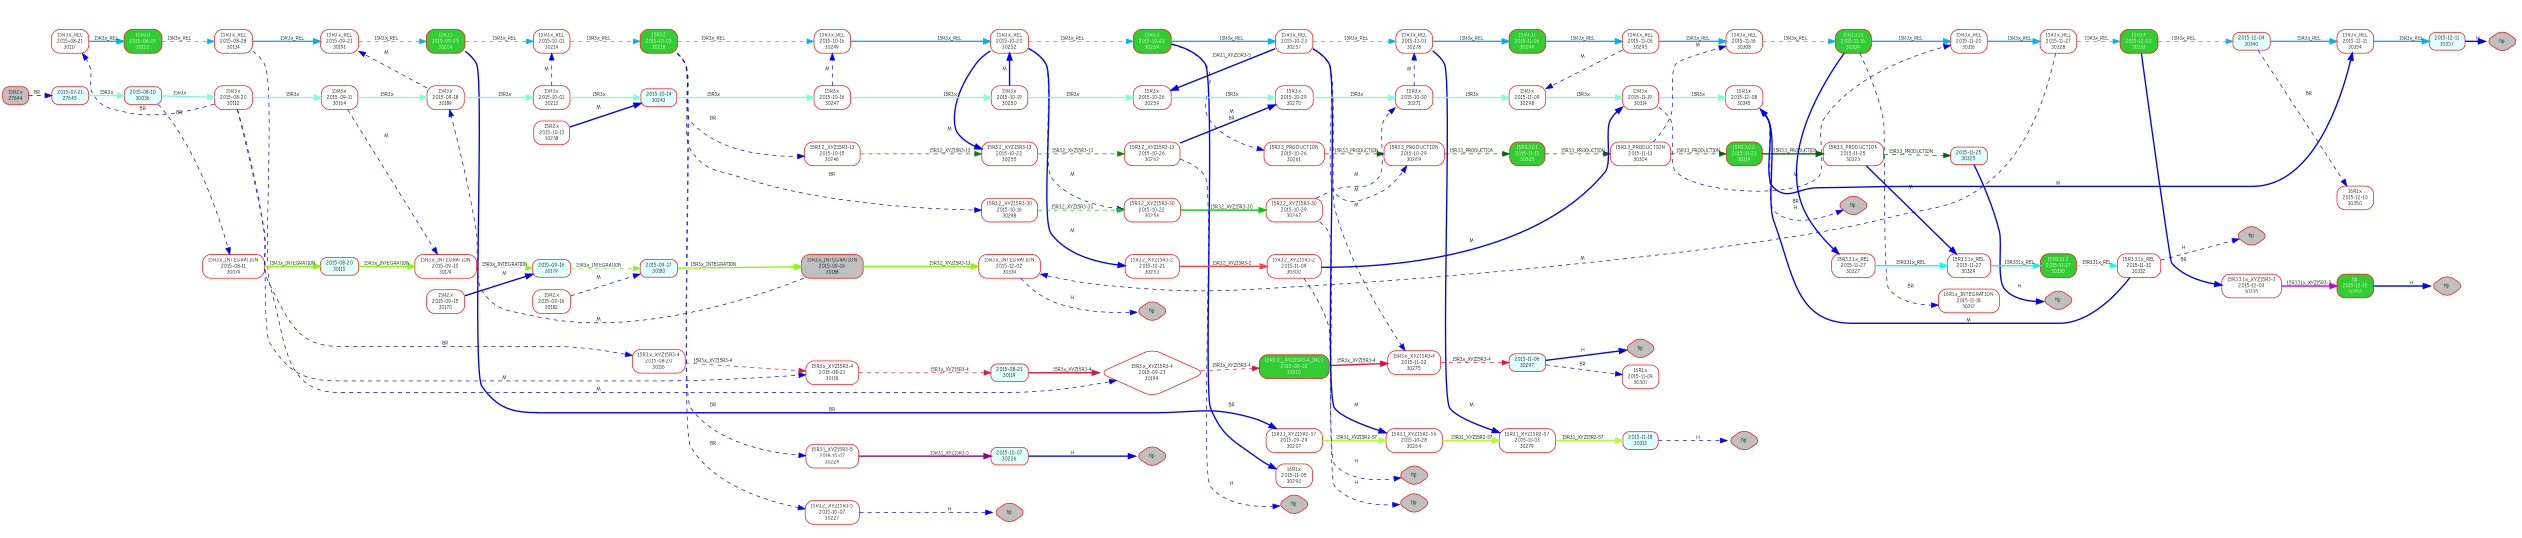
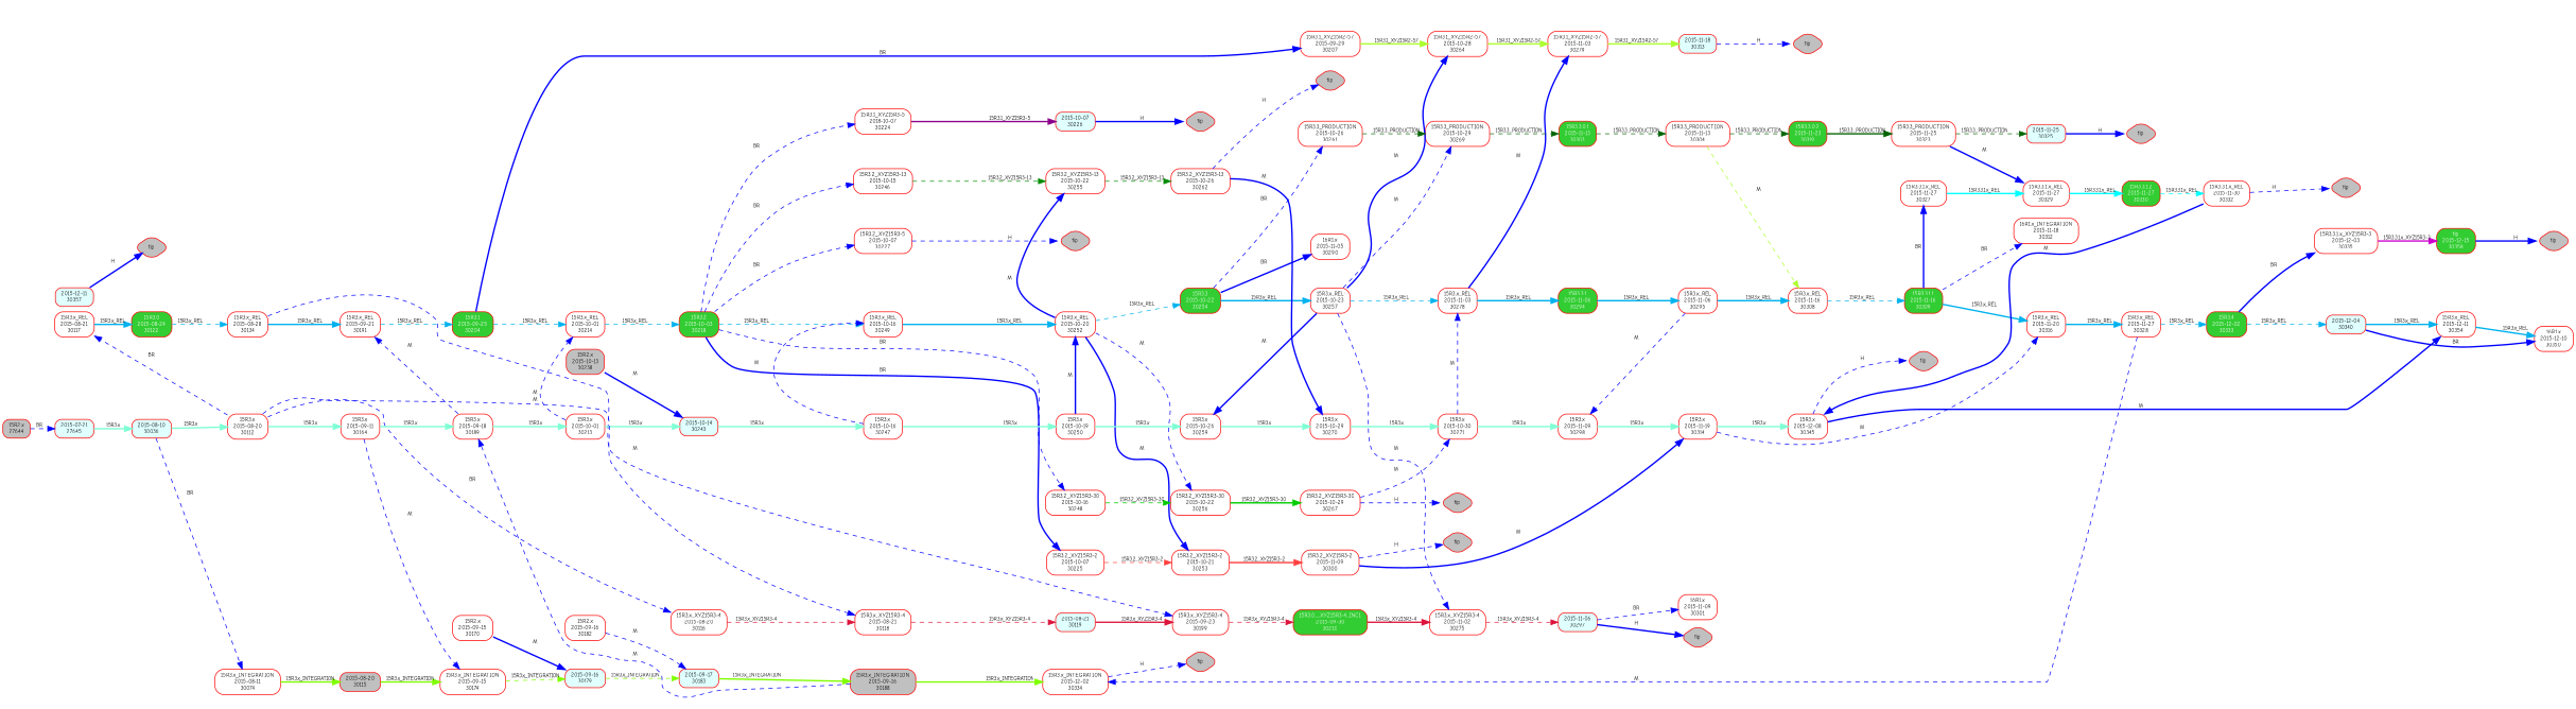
  digraph {
    bgcolor="#ffffff"
    fontname="Comic Neue"
    nodesep=0.1
    rankdir=LR
    ranksep=0.1
    node [color=red fillcolor=white fontcolor=black fontname="Comic Neue" fontsize=8 shape=box style="rounded,filled"]
    edge [color=blue fontname="Comic Neue" fontsize=7 style=bold]
    n1 [fillcolor=limegreen fontcolor=white height=0.3 label="15R3.2\n2015-10-03\n30218" width=0.3]
    n2 [height=0.3 label="15R3.x_REL\n2015-10-16\n30249" width=0.3]
    n3 [fillcolor=lightcyan height=0.3 label="2015-12-11\n30357" width=0.3]
    n4 [fillcolor=limegreen fontcolor=white height=0.3 label="15R3.3.1.1\n2015-11-16\n30309" width=0.3]
    n5 [height=0.3 label="15R3.x_REL\n2015-11-20\n30316" width=0.3]
    n6 [height=0.3 label="15R3.x_REL\n2015-11-27\n30328" width=0.3]
    n7 [height=0.3 label="15R3.x_REL\n2015-10-20\n30252" width=0.3]
    n8 [fillcolor=limegreen fontcolor=white height=0.3 label="15R3.3\n2015-10-22\n30254" width=0.3]
    n9 [fillcolor=limegreen fontcolor=white height=0.3 label="15R3.0\n2015-08-24\n30122" width=0.3]
    n10 [height=0.3 label="15R3.x_REL\n2015-08-28\n30134" width=0.3]
    n11 [height=0.3 label="15R3.x_REL\n2015-11-03\n30278" width=0.3]
    n12 [fillcolor=limegreen fontcolor=white height=0.3 label="15R3.3.1\n2015-11-06\n30294" width=0.3]
    n13 [height=0.3 label="15R3.x_REL\n2015-10-23\n30257" width=0.3]
    n14 [height=0.3 label="15R3.x_REL\n2015-09-21\n30191" width=0.3]
    n15 [fillcolor=limegreen fontcolor=white height=0.3 label="15R3.1\n2015-09-25\n30204" width=0.3]
    n16 [fillcolor=lightcyan height=0.3 label="2015-12-04\n30340" width=0.3]
    n17 [height=0.3 label="15R3.x_REL\n2015-12-11\n30354" width=0.3]
    n18 [height=0.3 label="15R3.x_REL\n2015-10-01\n30214" width=0.3]
    n19 [height=0.3 label="15R3.x_REL\n2015-08-21\n30117" width=0.3]
    n20 [height=0.3 label="15R3.x_REL\n2015-11-06\n30295" width=0.3]
    n21 [height=0.3 label="15R3.x_REL\n2015-11-16\n30308" width=0.3]
    n22 [fillcolor=limegreen fontcolor=white height=0.3 label="15R3.4\n2015-12-02\n30333" width=0.3]
    n23 [height=0.3 label="15R3.x\n2015-10-01\n30213" width=0.3]
    n24 [fillcolor=lightcyan height=0.3 label="2015-10-14\n30243" width=0.3]
    n25 [fillcolor=lightcyan height=0.3 label="2015-08-10\n30036" width=0.3]
    n26 [height=0.3 label="15R3.x\n2015-08-20\n30112" width=0.3]
    n27 [height=0.3 label="15R3.x\n2015-10-19\n30250" width=0.3]
    n28 [height=0.3 label="15R3.x\n2015-10-26\n30259" width=0.3]
    n29 [height=0.3 label="15R3.x\n2015-10-16\n30247" width=0.3]
    n30 [height=0.3 label="15R3.x\n2015-12-08\n30345" width=0.3]
    n31 [height=0.3 label="15R3.x\n2015-09-11\n30164" width=0.3]
    n32 [height=0.3 label="15R3.x\n2015-10-29\n30270" width=0.3]
    n33 [height=0.3 label="15R3.x\n2015-10-30\n30271" width=0.3]
    n34 [height=0.3 label="15R3.x\n2015-11-09\n30298" width=0.3]
    n35 [fillcolor=lightcyan height=0.3 label="2015-07-21\n27645" width=0.3]
    n36 [height=0.3 label="15R3.x\n2015-11-19\n30314" width=0.3]
    n37 [height=0.3 label="15R3.x\n2015-09-18\n30189" width=0.3]
    n38 [height=0.3 label="15R3.x_INTEGRATION\n2015-09-15\n30174" width=0.3]
    n39 [fillcolor=lightcyan height=0.3 label="2015-09-16\n30179" width=0.3]
    n40 [fillcolor=lightcyan height=0.3 label="2015-09-17\n30183" width=0.3]
    n41 [fillcolor=gray height=0.3 label="15R3.x_INTEGRATION\n2015-09-16\n30188" width=0.3]
-   n42 [fillcolor=lightcyan height=0.3 label="2015-08-20\n30115" width=0.3]
+   n42 [fillcolor=gray height=0.3 label="2015-08-20\n30115" width=0.3]
    n43 [height=0.3 label="15R3.x_INTEGRATION\n2015-12-02\n30334" width=0.3]
    n44 [height=0.3 label="15R3.x_INTEGRATION\n2015-08-11\n30074" width=0.3]
    n45 [fillcolor=lightcyan height=0.3 label="2015-08-21\n30119" width=0.3]
-   n46 [height=0.3 label="15R3.x_XYZ15R3-4\n2015-09-23\n30199" shape=diamond width=0.3]
+   n46 [height=0.3 label="15R3.x_XYZ15R3-4\n2015-09-23\n30199" width=0.3]
    n47 [height=0.3 label="15R3.x_XYZ15R3-4\n2015-08-21\n30118" width=0.3]
    n48 [fillcolor=limegreen fontcolor=white height=0.3 label="15R3.0__XYZ15R3-4_INC1\n2015-09-30\n30210" width=0.3]
    n49 [height=0.3 label="15R3.x_XYZ15R3-4\n2015-11-02\n30275" width=0.3]
    n50 [fillcolor=lightcyan height=0.3 label="2015-11-06\n30297" width=0.3]
    n51 [height=0.3 label="15R3.x_XYZ15R3-4\n2015-08-20\n30116" width=0.3]
    n52 [height=0.3 label="15R3.3_PRODUCTION\n2015-10-29\n30269" width=0.3]
    n53 [fillcolor=limegreen fontcolor=white height=0.3 label="15R3.3.0.1\n2015-11-13\n30303" width=0.3]
    n54 [fillcolor=lightcyan height=0.3 label="2015-11-25\n30325" width=0.3]
    n55 [fillcolor=limegreen fontcolor=white height=0.3 label="15R3.3.0.2\n2015-11-23\n30319" width=0.3]
    n56 [height=0.3 label="15R3.3_PRODUCTION\n2015-11-25\n30323" width=0.3]
    n57 [height=0.3 label="15R3.3_PRODUCTION\n2015-11-13\n30304" width=0.3]
    n58 [height=0.3 label="15R3.3_PRODUCTION\n2015-10-26\n30261" width=0.3]
    n59 [height=0.3 label="15R3.3.1.x_REL\n2015-11-27\n30329" width=0.3]
    n60 [fillcolor=limegreen fontcolor=white height=0.3 label="15R3.3.1.2\n2015-11-27\n30330" width=0.3]
    n61 [height=0.3 label="15R3.3.1.x_REL\n2015-11-30\n30332" width=0.3]
    n62 [height=0.3 label="15R3.3.1.x_REL\n2015-11-27\n30327" width=0.3]
    n63 [fillcolor=lightcyan height=0.3 label="2015-11-18\n30313" width=0.3]
    n64 [height=0.3 label="15R3.1_XYZ15R2-57\n2015-11-03\n30279" width=0.3]
    n65 [height=0.3 label="15R3.1_XYZ15R2-57\n2015-09-29\n30207" width=0.3]
-   n66 [height=0.3 label="15R3.1_XYZ15R2-56\n2015-10-28\n30264" width=0.3]
+   n66 [height=0.3 label="15R3.1_XYZ15R2-57\n2015-10-28\n30264" width=0.3]
    n67 [height=0.3 label="15R3.2_XYZ15R3-30\n2015-10-22\n30256" width=0.3]
    n68 [height=0.3 label="15R3.2_XYZ15R3-30\n2015-10-29\n30267" width=0.3]
    n69 [height=0.3 label="15R3.2_XYZ15R3-30\n2015-10-16\n30248" width=0.3]
    n70 [height=0.3 label="15R3.2_XYZ15R3-2\n2015-11-09\n30300" width=0.3]
+   n71 [height=0.3 label="15R3.2_XYZ15R3-2\n2015-10-07\n30225" width=0.3]
    n72 [height=0.3 label="15R3.2_XYZ15R3-2\n2015-10-21\n30253" width=0.3]
    n73 [height=0.3 label="15R3.2_XYZ15R3-13\n2015-10-26\n30262" width=0.3]
    n74 [height=0.3 label="15R3.2_XYZ15R3-13\n2015-10-22\n30255" width=0.3]
    n75 [height=0.3 label="15R3.2_XYZ15R3-13\n2015-10-15\n30246" width=0.3]
    n76 [fillcolor=limegreen fontcolor=white height=0.3 label="tip\n2015-12-15\n30358" width=0.3]
    n77 [height=0.3 label="15R3.3.1.x_XYZ15R3-3\n2015-12-03\n30335" width=0.3]
    n78 [height=0.3 label="15R3.1_XYZ15R3-5\n2018-10-07\n30224" width=0.3]
    n79 [fillcolor=lightcyan height=0.3 label="2015-10-07\n30226" width=0.3]
    n80 [height=0.3 label="15R3.2_XYZ15R3-5\n2015-10-07\n30227" width=0.3]
    n81 [fillcolor=gray height=0.3 label=tip shape=diamond width=0.3]
    n82 [height=0.3 label="16R1.x_INTEGRATION\n2015-11-18\n30312" width=0.3]
    n83 [height=0.3 label="16R1.x\n2015-11-05\n30290" width=0.3]
    n84 [height=0.3 label="16R1.x\n2015-12-10\n30350" width=0.3]
    n85 [fillcolor=gray height=0.3 label=tip shape=diamond width=0.3]
    n86 [fillcolor=gray height=0.3 label=tip shape=diamond width=0.3]
    n87 [height=0.3 label="16R1.x\n2015-11-09\n30301" width=0.3]
    n88 [fillcolor=gray height=0.3 label=tip shape=diamond width=0.3]
    n89 [fillcolor=gray height=0.3 label=tip shape=diamond width=0.3]
    n90 [fillcolor=gray height=0.3 label=tip shape=diamond width=0.3]
    n91 [fillcolor=gray height=0.3 label=tip shape=diamond width=0.3]
    n92 [fillcolor=gray height=0.3 label=tip shape=diamond width=0.3]
    n93 [fillcolor=gray height=0.3 label=tip shape=diamond width=0.3]
    n94 [fillcolor=gray height=0.3 label=tip shape=diamond width=0.3]
    n95 [fillcolor=gray height=0.3 label=tip shape=diamond width=0.3]
    n96 [fillcolor=gray height=0.3 label=tip shape=diamond width=0.3]
    n97 [fillcolor=gray height=0.3 label=tip shape=diamond width=0.3]
-   n98 [height=0.3 label="15R2.x\n2015-10-13\n30238" width=0.3]
+   n98 [fillcolor=gray height=0.3 label="15R2.x\n2015-10-13\n30238" width=0.3]
    n99 [height=0.3 label="15R2.x\n2015-09-16\n30182" width=0.3]
    n100 [fillcolor=gray height=0.3 label="15R2.x\n27644" width=0.3]
    n101 [height=0.3 label="15R2.x\n2015-09-15\n30170" width=0.3]
    subgraph cluster_1 {
      label="XYZ_15R3.x_REL_BRANCH"
      style=invis
      n1
      n2
      n3
      n4
      n5
      n6
      n7
      n8
      n9
      n10
      n11
      n12
      n13
      n14
      n15
      n16
      n17
      n18
      n19
      n20
      n21
      n22
    }
    subgraph cluster_2 {
      label="XYZ_15R3.x_BRANCH"
      style=invis
      n23
      n24
      n25
      n26
      n27
      n28
      n29
      n30
      n31
      n32
      n33
      n34
      n35
      n36
      n37
    }
    subgraph cluster_3 {
      label="XYZ_15R3.x_INTEGRATION_BRANCH"
      style=invis
      n38
      n39
      n40
      n41
      n42
      n43
      n44
    }
    subgraph cluster_4 {
      label="feature_XYZ_15R3.x_XYZ15R3-4_BRANCH"
      style=invis
      n45
      n46
      n47
      n48
      n49
      n50
      n51
    }
    subgraph cluster_5 {
      label="XYZ_15R3.3_PRODUCTION_BRANCH"
      style=invis
      n52
      n53
      n54
      n55
      n56
      n57
      n58
    }
    subgraph cluster_6 {
      label="XYZ_15R3.3.1.x_REL_BRANCH"
      style=invis
      n59
      n60
      n61
      n62
    }
    subgraph cluster_7 {
      label="feature_XYZ_15R3.1_XYZ15R2-57_BRANCH"
      style=invis
      n63
      n64
      n65
      n66
    }
    subgraph cluster_8 {
      label="feature_XYZ_15R3.2_XYZ15R3-30_BRANCH"
      style=invis
      n67
      n68
      n69
    }
    subgraph cluster_9 {
      label="feature_XYZ_15R3.2_XYZ15R3-2_BRANCH"
      style=invis
      n70
+     n71
      n72
    }
    subgraph cluster_10 {
      label="feature_XYZ_15R3.2_XYZ15R3-13_BRANCH"
      style=invis
      n73
      n74
      n75
    }
    subgraph cluster_11 {
      label="feature_XYZ_15R3.3.1.x_XYZ15R3-3_BRANCH"
      style=invis
      n76
      n77
    }
    subgraph cluster_12 {
      label="feature_XYZ_15R3.1_XYZ15R3-5_BRANCH"
      style=invis
      n78
      n79
    }
    subgraph cluster_13 {
      label="feature_XYZ_15R3.2_XYZ15R3-5_BRANCH"
      style=invis
      n80
    }
    n1 -> n2 [color=deepskyblue2 height=0.4 label="15R3.x_REL" style=dashed width=0.4]
    n1 -> n69 [height=0.4 label=BR style=dashed width=0.4]
+   n1 -> n71 [height=0.4 label=BR width=0.4]
    n1 -> n75 [height=0.4 label=BR style=dashed width=0.4]
    n1 -> n78 [height=0.4 label=BR style=dashed width=0.4]
    n1 -> n80 [height=0.4 label=BR style=dashed width=0.4]
    n2 -> n7 [color=deepskyblue2 height=0.4 label="15R3.x_REL" width=0.4]
    n3 -> n81 [height=0.4 label=H width=0.4]
    n4 -> n5 [color=deepskyblue2 height=0.4 label="15R3.x_REL" width=0.4]
    n4 -> n62 [height=0.4 label=BR width=0.4]
    n4 -> n82 [height=0.4 label=BR style=dashed width=0.4]
    n5 -> n6 [color=deepskyblue2 height=0.4 label="15R3.x_REL" width=0.4]
    n6 -> n22 [color=deepskyblue2 height=0.4 label="15R3.x_REL" style=dashed width=0.4]
    n6 -> n43 [height=0.4 label=M style=dashed width=0.4]
    n7 -> n8 [color=deepskyblue2 height=0.4 label="15R3.x_REL" style=dashed width=0.4]
    n7 -> n67 [height=0.4 label=M style=dashed width=0.4]
    n7 -> n72 [height=0.4 label=M width=0.4]
    n7 -> n74 [height=0.4 label=M width=0.4]
    n8 -> n13 [color=deepskyblue2 height=0.4 label="15R3.x_REL" width=0.4]
    n8 -> n58 [height=0.4 label=BR style=dashed width=0.4]
    n8 -> n83 [height=0.4 label=BR width=0.4]
    n9 -> n10 [color=deepskyblue2 height=0.4 label="15R3.x_REL" style=dashed width=0.4]
    n10 -> n14 [color=deepskyblue2 height=0.4 label="15R3.x_REL" width=0.4]
    n10 -> n46 [height=0.4 label=M style=dashed width=0.4]
    n11 -> n12 [color=deepskyblue2 height=0.4 label="15R3.x_REL" width=0.4]
    n11 -> n64 [height=0.4 label=M width=0.4]
    n12 -> n20 [color=deepskyblue2 height=0.4 label="15R3.x_REL" width=0.4]
    n13 -> n11 [color=deepskyblue2 height=0.4 label="15R3.x_REL" style=dashed width=0.4]
-   n13 -> n28 [height=0.4 label="15R3.1_XYZ15R3-5" width=0.4]
+   n13 -> n28 [height=0.4 label=M width=0.4]
    n13 -> n49 [height=0.4 label=M style=dashed width=0.4]
    n13 -> n52 [height=0.4 label=M style=dashed width=0.4]
    n13 -> n66 [height=0.4 label=M width=0.4]
    n14 -> n15 [color=deepskyblue2 height=0.4 label="15R3.x_REL" style=dashed width=0.4]
    n15 -> n18 [color=deepskyblue2 height=0.4 label="15R3.x_REL" style=dashed width=0.4]
    n15 -> n65 [height=0.4 label=BR width=0.4]
    n16 -> n17 [color=deepskyblue2 height=0.4 label="15R3.x_REL" width=0.4]
-   n16 -> n84 [height=0.4 label=BR style=dashed width=0.4]
-   n17 -> n3 [color=deepskyblue2 height=0.4 label="15R3.x_REL" width=0.4]
+   n16 -> n84 [height=0.4 label=BR width=0.4]
+   n17 -> n84 [color=deepskyblue2 height=0.4 label="15R3.x_REL" width=0.4]
    n18 -> n1 [color=deepskyblue2 height=0.4 label="15R3.x_REL" style=dashed width=0.4]
    n19 -> n9 [color=deepskyblue2 height=0.4 label="15R3.x_REL" width=0.4]
    n20 -> n21 [color=deepskyblue2 height=0.4 label="15R3.x_REL" width=0.4]
    n20 -> n34 [height=0.4 label=M style=dashed width=0.4]
    n21 -> n4 [color=deepskyblue2 height=0.4 label="15R3.x_REL" style=dashed width=0.4]
    n22 -> n16 [color=deepskyblue2 height=0.4 label="15R3.x_REL" style=dashed width=0.4]
    n22 -> n77 [height=0.4 label=BR width=0.4]
    n23 -> n18 [height=0.4 label=M style=dashed width=0.4]
    n23 -> n24 [color=aquamarine height=0.4 label="15R3.x" width=0.4]
    n24 -> n29 [color=aquamarine height=0.4 label="15R3.x" width=0.4]
    n25 -> n26 [color=aquamarine height=0.4 label="15R3.x" width=0.4]
    n25 -> n44 [height=0.4 label=BR style=dashed width=0.4]
    n26 -> n19 [height=0.4 label=BR style=dashed width=0.4]
    n26 -> n31 [color=aquamarine height=0.4 label="15R3.x" width=0.4]
    n26 -> n47 [height=0.4 label=M style=dashed width=0.4]
    n26 -> n51 [height=0.4 label=BR style=dashed width=0.4]
    n27 -> n7 [height=0.4 label=M width=0.4]
    n27 -> n28 [color=aquamarine height=0.4 label="15R3.x" width=0.4]
    n28 -> n32 [color=aquamarine height=0.4 label="15R3.x" width=0.4]
    n29 -> n2 [height=0.4 label=M style=dashed width=0.4]
    n29 -> n27 [color=aquamarine height=0.4 label="15R3.x" width=0.4]
    n30 -> n17 [height=0.4 label=M width=0.4]
    n30 -> n85 [height=0.4 label=H style=dashed width=0.4]
    n31 -> n37 [color=aquamarine height=0.4 label="15R3.x" width=0.4]
    n31 -> n38 [height=0.4 label=M style=dashed width=0.4]
    n32 -> n33 [color=aquamarine height=0.4 label="15R3.x" width=0.4]
    n33 -> n11 [height=0.4 label=M style=dashed width=0.4]
    n33 -> n34 [color=aquamarine height=0.4 label="15R3.x" width=0.4]
    n34 -> n36 [color=aquamarine height=0.4 label="15R3.x" width=0.4]
    n35 -> n25 [color=aquamarine height=0.4 label="15R3.x" width=0.4]
    n36 -> n5 [height=0.4 label=M style=dashed width=0.4]
    n36 -> n30 [color=aquamarine height=0.4 label="15R3.x" width=0.4]
    n37 -> n14 [height=0.4 label=M style=dashed width=0.4]
    n37 -> n23 [color=aquamarine height=0.4 label="15R3.x" width=0.4]
    n38 -> n39 [color=chartreuse height=0.4 label="15R3.x_INTEGRATION" style=dashed width=0.4]
    n39 -> n40 [color=chartreuse height=0.4 label="15R3.x_INTEGRATION" style=dashed width=0.4]
    n40 -> n41 [color=chartreuse height=0.4 label="15R3.x_INTEGRATION" width=0.4]
    n41 -> n37 [height=0.4 label=M style=dashed width=0.4]
-   n41 -> n43 [color=chartreuse height=0.4 label="15R3.2_XYZ15R3-13" width=0.4]
+   n41 -> n43 [color=chartreuse height=0.4 label="15R3.x_INTEGRATION" width=0.4]
    n42 -> n38 [color=chartreuse height=0.4 label="15R3.x_INTEGRATION" width=0.4]
    n43 -> n86 [height=0.4 label=H style=dashed width=0.4]
    n44 -> n42 [color=chartreuse height=0.4 label="15R3.x_INTEGRATION" width=0.4]
    n45 -> n46 [color=crimson height=0.4 label="15R3.x_XYZ15R3-4" width=0.4]
    n46 -> n48 [color=crimson height=0.4 label="15R3.x_XYZ15R3-4" style=dashed width=0.4]
    n47 -> n45 [color=crimson height=0.4 label="15R3.x_XYZ15R3-4" style=dashed width=0.4]
    n48 -> n49 [color=crimson height=0.4 label="15R3.x_XYZ15R3-4" width=0.4]
    n49 -> n50 [color=crimson height=0.4 label="15R3.x_XYZ15R3-4" style=dashed width=0.4]
    n50 -> n87 [height=0.4 label=BR style=dashed width=0.4]
    n50 -> n88 [height=0.4 label=H width=0.4]
    n51 -> n47 [color=crimson height=0.4 label="15R3.x_XYZ15R3-4" style=dashed width=0.4]
    n52 -> n53 [color=darkgreen height=0.4 label="15R3.3_PRODUCTION" style=dashed width=0.4]
    n53 -> n57 [color=darkgreen height=0.4 label="15R3.3_PRODUCTION" style=dashed width=0.4]
    n54 -> n89 [height=0.4 label=H width=0.4]
    n55 -> n56 [color=darkgreen height=0.4 label="15R3.3_PRODUCTION" width=0.4]
    n56 -> n54 [color=darkgreen height=0.4 label="15R3.3_PRODUCTION" style=dashed width=0.4]
    n56 -> n59 [height=0.4 label=M width=0.4]
-   n57 -> n21 [height=0.4 label=M style=dashed width=0.4]
+   n57 -> n21 [color=greenyellow height=0.4 label=M style=dashed width=0.4]
    n57 -> n55 [color=darkgreen height=0.4 label="15R3.3_PRODUCTION" style=dashed width=0.4]
    n58 -> n52 [color=darkgreen height=0.4 label="15R3.3_PRODUCTION" style=dashed width=0.4]
    n59 -> n60 [color=cyan height=0.4 label="15R3.3.1.x_REL" width=0.4]
    n60 -> n61 [color=cyan height=0.4 label="15R3.3.1.x_REL" style=dashed width=0.4]
    n61 -> n30 [height=0.4 label=M width=0.4]
    n61 -> n90 [height=0.4 label=H style=dashed width=0.4]
    n62 -> n59 [color=cyan height=0.4 label="15R3.3.1.x_REL" width=0.4]
    n63 -> n91 [height=0.4 label=H style=dashed width=0.4]
    n64 -> n63 [color=greenyellow height=0.4 label="15R3.1_XYZ15R2-57" width=0.4]
    n65 -> n66 [color=greenyellow height=0.4 label="15R3.1_XYZ15R2-57" width=0.4]
    n66 -> n64 [color=greenyellow height=0.4 label="15R3.1_XYZ15R2-57" width=0.4]
    n67 -> n68 [color=green3 height=0.4 label="15R3.2_XYZ15R3-30" width=0.4]
    n68 -> n33 [height=0.4 label=M style=dashed width=0.4]
    n68 -> n92 [height=0.4 label=H style=dashed width=0.4]
    n69 -> n67 [color=green3 height=0.4 label="15R3.2_XYZ15R3-30" style=dashed width=0.4]
    n70 -> n36 [height=0.4 label=M width=0.4]
    n70 -> n93 [height=0.4 label=H style=dashed width=0.4]
+   n71 -> n72 [color=brown1 height=0.4 label="15R3.2_XYZ15R3-2" style=dashed width=0.4]
    n72 -> n70 [color=brown1 height=0.4 label="15R3.2_XYZ15R3-2" width=0.4]
    n73 -> n32 [height=0.4 label=M width=0.4]
    n73 -> n94 [height=0.4 label=H style=dashed width=0.4]
    n74 -> n73 [color=green4 height=0.4 label="15R3.2_XYZ15R3-13" style=dashed width=0.4]
    n75 -> n74 [color=green4 height=0.4 label="15R3.2_XYZ15R3-13" style=dashed width=0.4]
    n76 -> n95 [height=0.4 label=H width=0.4]
    n77 -> n76 [color=magenta3 height=0.4 label="15R3.3.1.x_XYZ15R3-3" width=0.4]
    n78 -> n79 [color=magenta4 height=0.4 label="15R3.1_XYZ15R3-5" width=0.4]
    n79 -> n96 [height=0.4 label=H width=0.4]
    n80 -> n97 [height=0.4 label=H style=dashed width=0.4]
    n98 -> n24 [height=0.4 label=M width=0.4]
    n99 -> n40 [height=0.4 label=M style=dashed width=0.4]
    n100 -> n35 [height=0.4 label=BR style=dashed width=0.4]
    n101 -> n39 [height=0.4 label=M width=0.4]
  }
